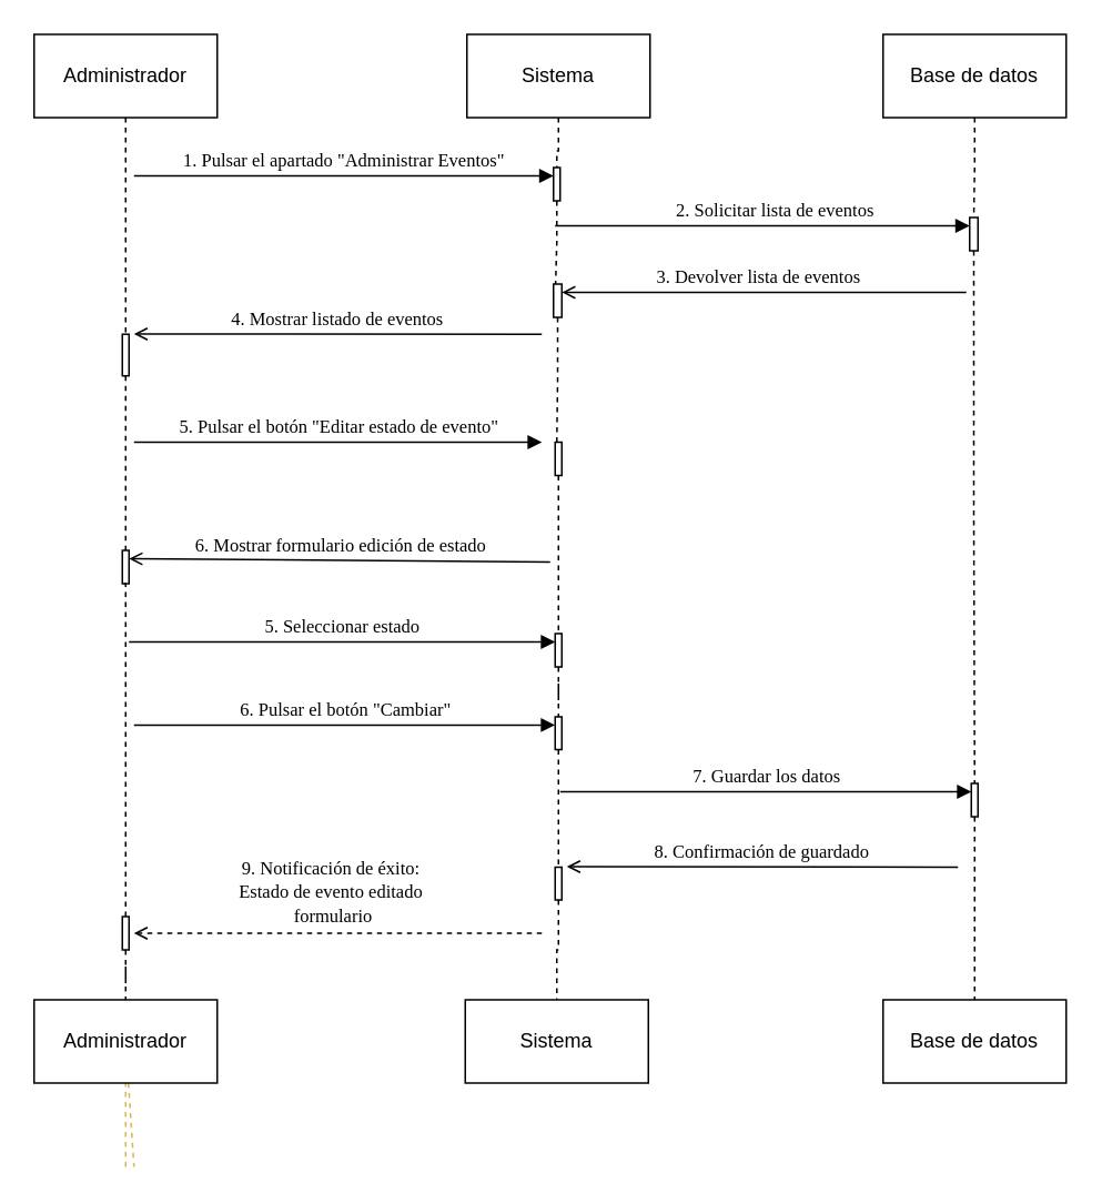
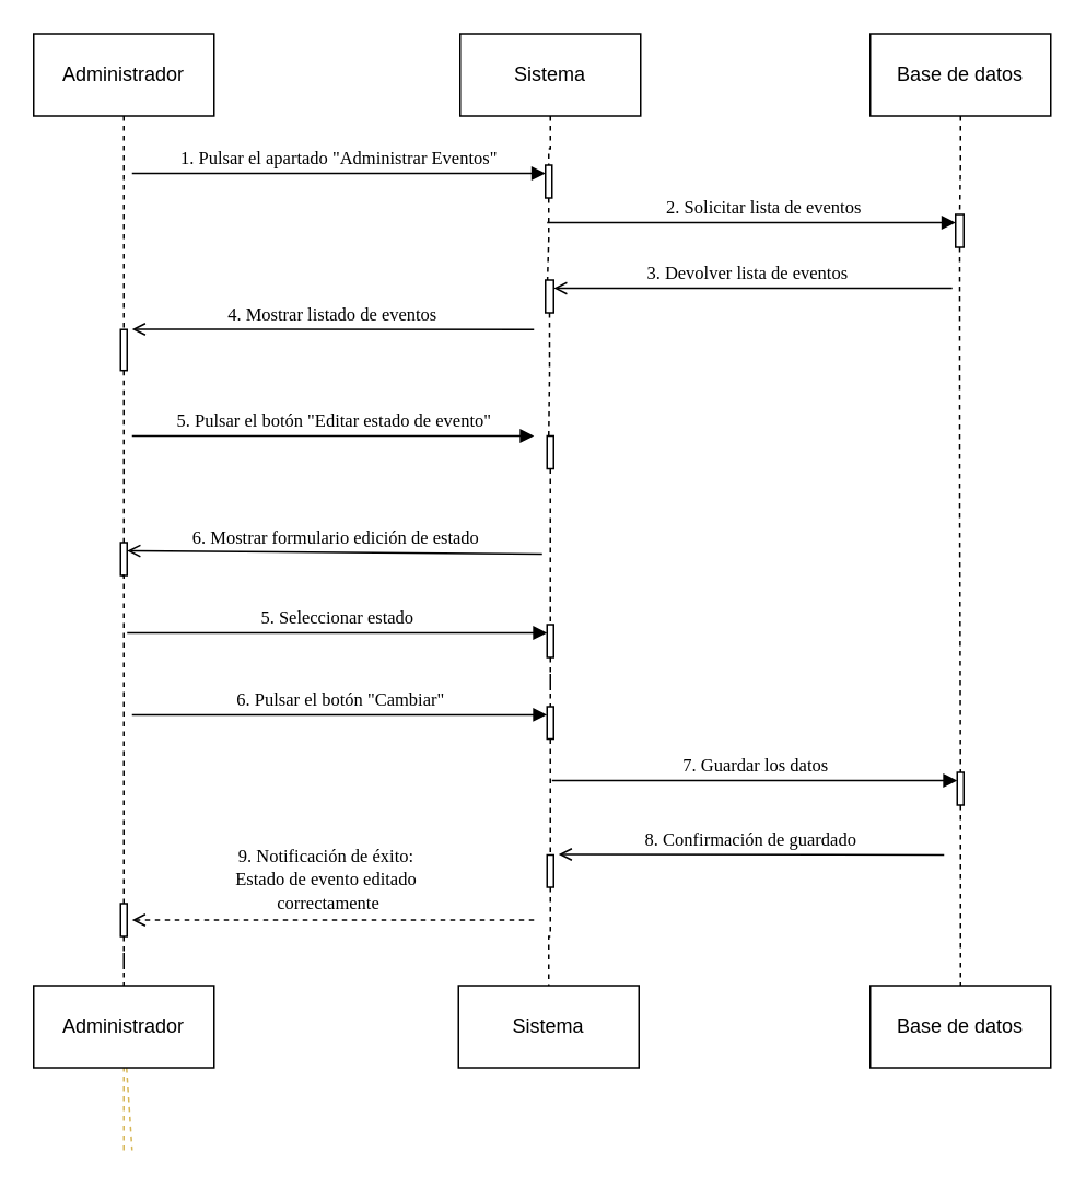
  <mxCell id="0" />
  <mxCell id="1" parent="0" />
  <mxCell id="2" style="edgeStyle=orthogonalEdgeStyle;rounded=0;orthogonalLoop=1;jettySize=auto;html=1;endArrow=none;startFill=0;dashed=1;" edge="1" parent="1" source="35" target="20"><mxGeometry relative="1" as="geometry" /></mxCell>
  <mxCell id="3" value="Administrador" style="html=1;whiteSpace=wrap;" vertex="1" parent="1"><mxGeometry x="20" y="20" width="110" height="50" as="geometry" /></mxCell>
  <mxCell id="4" value="Sistema&lt;span style=&quot;color: rgba(0, 0, 0, 0); font-family: monospace; font-size: 0px; text-align: start; text-wrap-mode: nowrap;&quot;&gt;%3CmxGraphModel%3E%3Croot%3E%3CmxCell%20id%3D%220%22%2F%3E%3CmxCell%20id%3D%221%22%20parent%3D%220%22%2F%3E%3CmxCell%20id%3D%222%22%20value%3D%22Usuario%22%20style%3D%22html%3D1%3BwhiteSpace%3Dwrap%3B%22%20vertex%3D%221%22%20parent%3D%221%22%3E%3CmxGeometry%20x%3D%2270%22%20y%3D%2240%22%20width%3D%22110%22%20height%3D%2250%22%20as%3D%22geometry%22%2F%3E%3C%2FmxCell%3E%3C%2Froot%3E%3C%2FmxGraphModel%3E&lt;/span&gt;" style="html=1;whiteSpace=wrap;" vertex="1" parent="1"><mxGeometry x="280" y="20" width="110" height="50" as="geometry" /></mxCell>
  <mxCell id="5" style="edgeStyle=orthogonalEdgeStyle;rounded=0;orthogonalLoop=1;jettySize=auto;html=1;dashed=1;endArrow=none;startFill=0;" edge="1" parent="1" source="30" target="8"><mxGeometry relative="1" as="geometry" /></mxCell>
  <mxCell id="6" value="Base de datos" style="html=1;whiteSpace=wrap;" vertex="1" parent="1"><mxGeometry x="530" y="20" width="110" height="50" as="geometry" /></mxCell>
  <mxCell id="7" value="Sistema&lt;span style=&quot;color: rgba(0, 0, 0, 0); font-family: monospace; font-size: 0px; text-align: start; text-wrap-mode: nowrap;&quot;&gt;%3CmxGraphModel%3E%3Croot%3E%3CmxCell%20id%3D%220%22%2F%3E%3CmxCell%20id%3D%221%22%20parent%3D%220%22%2F%3E%3CmxCell%20id%3D%222%22%20value%3D%22Usuario%22%20style%3D%22html%3D1%3BwhiteSpace%3Dwrap%3B%22%20vertex%3D%221%22%20parent%3D%221%22%3E%3CmxGeometry%20x%3D%2270%22%20y%3D%2240%22%20width%3D%22110%22%20height%3D%2250%22%20as%3D%22geometry%22%2F%3E%3C%2FmxCell%3E%3C%2Froot%3E%3C%2FmxGraphModel%3E&lt;/span&gt;" style="html=1;whiteSpace=wrap;" vertex="1" parent="1"><mxGeometry x="279" y="600" width="110" height="50" as="geometry" /></mxCell>
  <mxCell id="8" value="Base de datos" style="html=1;whiteSpace=wrap;" vertex="1" parent="1"><mxGeometry x="530" y="600" width="110" height="50" as="geometry" /></mxCell>
  <mxCell id="9" value="1. Pulsar el apartado &quot;Administrar Eventos&quot;" style="html=1;verticalAlign=bottom;endArrow=block;labelBackgroundColor=none;fontFamily=Verdana;fontSize=11;elbow=vertical;entryX=0;entryY=0.25;entryDx=0;entryDy=0;" edge="1" parent="1" target="37"><mxGeometry x="0.002" relative="1" as="geometry"><mxPoint x="80" y="105" as="sourcePoint" /><mxPoint x="322" y="100.03" as="targetPoint" /><mxPoint as="offset" /></mxGeometry></mxCell>
  <mxCell id="10" value="4. Mostrar listado de eventos" style="html=1;verticalAlign=bottom;endArrow=open;labelBackgroundColor=none;fontFamily=Verdana;fontSize=11;edgeStyle=elbowEdgeStyle;elbow=vertical;" edge="1" parent="1"><mxGeometry x="0.002" relative="1" as="geometry"><mxPoint x="325" y="200.14" as="sourcePoint" /><mxPoint x="80" y="200.14" as="targetPoint" /><mxPoint as="offset" /></mxGeometry></mxCell>
  <mxCell id="11" value="5. Pulsar el botón &quot;Editar estado de evento&quot;" style="html=1;verticalAlign=bottom;endArrow=block;labelBackgroundColor=none;fontFamily=Verdana;fontSize=11;edgeStyle=elbowEdgeStyle;elbow=vertical;" edge="1" parent="1"><mxGeometry relative="1" as="geometry"><mxPoint x="80" y="265" as="sourcePoint" /><mxPoint x="325" y="265" as="targetPoint" /></mxGeometry></mxCell>
  <mxCell id="12" value="6. Mostrar formulario edición de estado" style="html=1;verticalAlign=bottom;endArrow=open;labelBackgroundColor=none;fontFamily=Verdana;fontSize=11;elbow=vertical;entryX=1;entryY=0.25;entryDx=0;entryDy=0;" edge="1" parent="1" target="26"><mxGeometry x="-0.001" relative="1" as="geometry"><mxPoint x="330" y="337" as="sourcePoint" /><mxPoint x="87" y="314.5" as="targetPoint" /><mxPoint as="offset" /></mxGeometry></mxCell>
  <mxCell id="13" value="5. Seleccionar estado" style="html=1;verticalAlign=bottom;endArrow=block;labelBackgroundColor=none;fontFamily=Verdana;fontSize=11;elbow=vertical;entryX=0;entryY=0.25;entryDx=0;entryDy=0;" edge="1" parent="1" target="45"><mxGeometry relative="1" as="geometry"><mxPoint x="77" y="385" as="sourcePoint" /><mxPoint x="322" y="389.92" as="targetPoint" /></mxGeometry></mxCell>
  <mxCell id="14" value="6. Pulsar el botón &quot;Cambiar&quot;" style="html=1;verticalAlign=bottom;endArrow=block;labelBackgroundColor=none;fontFamily=Verdana;fontSize=11;elbow=vertical;entryX=0;entryY=0.25;entryDx=0;entryDy=0;" edge="1" parent="1" target="28"><mxGeometry relative="1" as="geometry"><mxPoint x="80" y="435" as="sourcePoint" /><mxPoint x="322" y="439.42" as="targetPoint" /></mxGeometry></mxCell>
  <mxCell id="15" value="7. Guardar los datos" style="html=1;verticalAlign=bottom;endArrow=block;labelBackgroundColor=none;fontFamily=Verdana;fontSize=11;elbow=vertical;entryX=0;entryY=0.25;entryDx=0;entryDy=0;" edge="1" parent="1" target="30"><mxGeometry relative="1" as="geometry"><mxPoint x="336" y="475" as="sourcePoint" /><mxPoint x="576" y="470.13" as="targetPoint" /></mxGeometry></mxCell>
  <mxCell id="16" value="8. Confirmación de guardado" style="html=1;verticalAlign=bottom;endArrow=open;labelBackgroundColor=none;fontFamily=Verdana;fontSize=11;edgeStyle=elbowEdgeStyle;elbow=vertical;" edge="1" parent="1"><mxGeometry relative="1" as="geometry"><mxPoint x="575" y="520.33" as="sourcePoint" /><mxPoint x="340" y="520.33" as="targetPoint" /></mxGeometry></mxCell>
  <mxCell id="17" value="" style="html=1;verticalAlign=bottom;endArrow=open;dashed=1;labelBackgroundColor=none;fontFamily=Verdana;fontSize=11;edgeStyle=elbowEdgeStyle;elbow=vertical;" edge="1" parent="1"><mxGeometry x="0.02" relative="1" as="geometry"><mxPoint x="325" y="560" as="sourcePoint" /><mxPoint x="80" y="560" as="targetPoint" /><mxPoint as="offset" /></mxGeometry></mxCell>
  <mxCell id="18" value="" style="endArrow=none;dashed=1;html=1;labelBackgroundColor=none;fontFamily=Verdana;fontSize=11;strokeColor=#d6b656;" edge="1" parent="1" source="20"><mxGeometry width="50" height="50" relative="1" as="geometry"><mxPoint x="75" y="700.33" as="sourcePoint" /><mxPoint x="80" y="700.33" as="targetPoint" /></mxGeometry></mxCell>
  <mxCell id="19" value="" style="endArrow=none;dashed=1;html=1;labelBackgroundColor=none;fontFamily=Verdana;fontSize=11;strokeColor=#d6b656;" edge="1" parent="1" target="20"><mxGeometry width="50" height="50" relative="1" as="geometry"><mxPoint x="75" y="700.33" as="sourcePoint" /><mxPoint x="80" y="700.33" as="targetPoint" /></mxGeometry></mxCell>
  <mxCell id="20" value="Administrador" style="html=1;whiteSpace=wrap;" vertex="1" parent="1"><mxGeometry x="20" y="600" width="110" height="50" as="geometry" /></mxCell>
  <mxCell id="21" value="" style="edgeStyle=orthogonalEdgeStyle;rounded=0;orthogonalLoop=1;jettySize=auto;html=1;dashed=1;endArrow=none;startFill=0;entryX=0.25;entryY=0;entryDx=0;entryDy=0;" edge="1" parent="1" source="43" target="24"><mxGeometry relative="1" as="geometry"><mxPoint x="335" y="70" as="sourcePoint" /><mxPoint x="335" y="140" as="targetPoint" /></mxGeometry></mxCell>
  <mxCell id="22" value="" style="edgeStyle=orthogonalEdgeStyle;rounded=0;orthogonalLoop=1;jettySize=auto;html=1;endArrow=none;startFill=0;dashed=1;" edge="1" parent="1" source="3" target="23"><mxGeometry relative="1" as="geometry"><mxPoint x="75" y="70" as="sourcePoint" /><mxPoint x="75" y="470" as="targetPoint" /></mxGeometry></mxCell>
  <mxCell id="23" value="" style="rounded=0;whiteSpace=wrap;html=1;" vertex="1" parent="1"><mxGeometry x="73" y="200.14" width="4" height="25" as="geometry" /></mxCell>
  <mxCell id="24" value="" style="rounded=0;whiteSpace=wrap;html=1;" vertex="1" parent="1"><mxGeometry x="333" y="265" width="4" height="20" as="geometry" /></mxCell>
  <mxCell id="25" value="" style="edgeStyle=orthogonalEdgeStyle;rounded=0;orthogonalLoop=1;jettySize=auto;html=1;endArrow=none;startFill=0;dashed=1;" edge="1" parent="1" source="23" target="26"><mxGeometry relative="1" as="geometry"><mxPoint x="75" y="265" as="sourcePoint" /><mxPoint x="75" y="545" as="targetPoint" /></mxGeometry></mxCell>
  <mxCell id="26" value="" style="rounded=0;whiteSpace=wrap;html=1;" vertex="1" parent="1"><mxGeometry x="73" y="330" width="4" height="20" as="geometry" /></mxCell>
  <mxCell id="27" value="" style="edgeStyle=orthogonalEdgeStyle;rounded=0;orthogonalLoop=1;jettySize=auto;html=1;dashed=1;endArrow=none;startFill=0;" edge="1" parent="1" source="45" target="28"><mxGeometry relative="1" as="geometry"><mxPoint x="335" y="285" as="sourcePoint" /><mxPoint x="335" y="545" as="targetPoint" /></mxGeometry></mxCell>
  <mxCell id="28" value="" style="rounded=0;whiteSpace=wrap;html=1;" vertex="1" parent="1"><mxGeometry x="333" y="430" width="4" height="19.67" as="geometry" /></mxCell>
  <mxCell id="29" value="" style="edgeStyle=orthogonalEdgeStyle;rounded=0;orthogonalLoop=1;jettySize=auto;html=1;dashed=1;endArrow=none;startFill=0;" edge="1" parent="1" source="41" target="30"><mxGeometry relative="1" as="geometry"><mxPoint x="585" y="70" as="sourcePoint" /><mxPoint x="585" y="470" as="targetPoint" /></mxGeometry></mxCell>
  <mxCell id="30" value="" style="rounded=0;whiteSpace=wrap;html=1;" vertex="1" parent="1"><mxGeometry x="583" y="470" width="4" height="20" as="geometry" /></mxCell>
  <mxCell id="31" value="" style="edgeStyle=orthogonalEdgeStyle;rounded=0;orthogonalLoop=1;jettySize=auto;html=1;dashed=1;endArrow=none;startFill=0;" edge="1" parent="1" source="28" target="32"><mxGeometry relative="1" as="geometry"><mxPoint x="335" y="500.33" as="sourcePoint" /><mxPoint x="335" y="670.33" as="targetPoint" /></mxGeometry></mxCell>
  <mxCell id="32" value="" style="rounded=0;whiteSpace=wrap;html=1;" vertex="1" parent="1"><mxGeometry x="333" y="520.33" width="4" height="19.67" as="geometry" /></mxCell>
  <mxCell id="33" value="" style="edgeStyle=orthogonalEdgeStyle;rounded=0;orthogonalLoop=1;jettySize=auto;html=1;dashed=1;endArrow=none;startFill=0;entryX=0.5;entryY=0;entryDx=0;entryDy=0;" edge="1" parent="1" source="32" target="7"><mxGeometry relative="1" as="geometry"><mxPoint x="335" y="550.33" as="sourcePoint" /><mxPoint x="335" y="570.33" as="targetPoint" /></mxGeometry></mxCell>
  <mxCell id="34" value="" style="edgeStyle=orthogonalEdgeStyle;rounded=0;orthogonalLoop=1;jettySize=auto;html=1;endArrow=none;startFill=0;dashed=1;exitX=0.25;exitY=1;exitDx=0;exitDy=0;" edge="1" parent="1" source="26" target="35"><mxGeometry relative="1" as="geometry"><mxPoint x="75" y="440.33" as="sourcePoint" /><mxPoint x="75" y="670.33" as="targetPoint" /><Array as="points"><mxPoint x="75" y="350" /></Array></mxGeometry></mxCell>
  <mxCell id="35" value="" style="rounded=0;whiteSpace=wrap;html=1;" vertex="1" parent="1"><mxGeometry x="73" y="550" width="4" height="20" as="geometry" /></mxCell>
  <mxCell id="36" value="" style="edgeStyle=orthogonalEdgeStyle;rounded=0;orthogonalLoop=1;jettySize=auto;html=1;dashed=1;endArrow=none;startFill=0;" edge="1" parent="1" source="4" target="37"><mxGeometry relative="1" as="geometry"><mxPoint x="335" y="70" as="sourcePoint" /><mxPoint x="335" y="140" as="targetPoint" /></mxGeometry></mxCell>
  <mxCell id="37" value="" style="rounded=0;whiteSpace=wrap;html=1;" vertex="1" parent="1"><mxGeometry x="332" y="100" width="4" height="20" as="geometry" /></mxCell>
  <mxCell id="38" value="2. Solicitar lista de eventos" style="html=1;verticalAlign=bottom;endArrow=block;labelBackgroundColor=none;fontFamily=Verdana;fontSize=11;elbow=vertical;entryX=0;entryY=0.25;entryDx=0;entryDy=0;" edge="1" parent="1" target="41"><mxGeometry x="0.061" relative="1" as="geometry"><mxPoint x="333" y="135" as="sourcePoint" /><mxPoint x="581.02" y="139.71" as="targetPoint" /><mxPoint as="offset" /></mxGeometry></mxCell>
  <mxCell id="39" value="3. Devolver lista de eventos" style="html=1;verticalAlign=bottom;endArrow=open;labelBackgroundColor=none;fontFamily=Verdana;fontSize=11;edgeStyle=elbowEdgeStyle;elbow=vertical;entryX=1;entryY=0.25;entryDx=0;entryDy=0;" edge="1" parent="1" target="43"><mxGeometry x="0.026" relative="1" as="geometry"><mxPoint x="580" y="175" as="sourcePoint" /><mxPoint x="346.48" y="170" as="targetPoint" /><Array as="points"><mxPoint x="462" y="175" /></Array><mxPoint as="offset" /></mxGeometry></mxCell>
  <mxCell id="40" value="" style="edgeStyle=orthogonalEdgeStyle;rounded=0;orthogonalLoop=1;jettySize=auto;html=1;dashed=1;endArrow=none;startFill=0;" edge="1" parent="1" source="6" target="41"><mxGeometry relative="1" as="geometry"><mxPoint x="585" y="70" as="sourcePoint" /><mxPoint x="585" y="375" as="targetPoint" /></mxGeometry></mxCell>
  <mxCell id="41" value="" style="rounded=0;whiteSpace=wrap;html=1;" vertex="1" parent="1"><mxGeometry x="582" y="130" width="5" height="20" as="geometry" /></mxCell>
  <mxCell id="42" value="" style="edgeStyle=orthogonalEdgeStyle;rounded=0;orthogonalLoop=1;jettySize=auto;html=1;dashed=1;endArrow=none;startFill=0;entryX=0.25;entryY=0;entryDx=0;entryDy=0;" edge="1" parent="1" source="37" target="43"><mxGeometry relative="1" as="geometry"><mxPoint x="335" y="120" as="sourcePoint" /><mxPoint x="334" y="265" as="targetPoint" /></mxGeometry></mxCell>
  <mxCell id="43" value="" style="rounded=0;whiteSpace=wrap;html=1;" vertex="1" parent="1"><mxGeometry x="332" y="170" width="5" height="20" as="geometry" /></mxCell>
  <mxCell id="44" value="" style="edgeStyle=orthogonalEdgeStyle;rounded=0;orthogonalLoop=1;jettySize=auto;html=1;dashed=1;endArrow=none;startFill=0;" edge="1" parent="1" source="24" target="45"><mxGeometry relative="1" as="geometry"><mxPoint x="335" y="285" as="sourcePoint" /><mxPoint x="335" y="470" as="targetPoint" /></mxGeometry></mxCell>
  <mxCell id="45" value="" style="rounded=0;whiteSpace=wrap;html=1;" vertex="1" parent="1"><mxGeometry x="333" y="380" width="4" height="20" as="geometry" /></mxCell>
- <mxCell id="46" value="&lt;span style=&quot;font-family: Verdana; font-size: 11px; text-wrap-mode: nowrap;&quot;&gt;9. Notificación de éxito:&amp;nbsp;&lt;/span&gt;&lt;div&gt;&lt;span style=&quot;font-family: Verdana; font-size: 11px; text-wrap-mode: nowrap;&quot;&gt;Estado de evento editado&amp;nbsp;&lt;/span&gt;&lt;/div&gt;&lt;div&gt;&lt;span style=&quot;font-family: Verdana; font-size: 11px; text-wrap-mode: nowrap;&quot;&gt;formulario&lt;/span&gt;&lt;/div&gt;" style="text;html=1;align=center;verticalAlign=middle;whiteSpace=wrap;rounded=0;" vertex="1" parent="1"><mxGeometry x="170" y="520.33" width="60" height="30" as="geometry" /></mxCell>
+ <mxCell id="46" value="&lt;span style=&quot;font-family: Verdana; font-size: 11px; text-wrap-mode: nowrap;&quot;&gt;9. Notificación de éxito:&amp;nbsp;&lt;/span&gt;&lt;div&gt;&lt;span style=&quot;font-family: Verdana; font-size: 11px; text-wrap-mode: nowrap;&quot;&gt;Estado de evento editado&amp;nbsp;&lt;/span&gt;&lt;/div&gt;&lt;div&gt;&lt;span style=&quot;font-family: Verdana; font-size: 11px; text-wrap-mode: nowrap;&quot;&gt;correctamente&lt;/span&gt;&lt;/div&gt;" style="text;html=1;align=center;verticalAlign=middle;whiteSpace=wrap;rounded=0;" vertex="1" parent="1"><mxGeometry x="170" y="520.33" width="60" height="30" as="geometry" /></mxCell>
